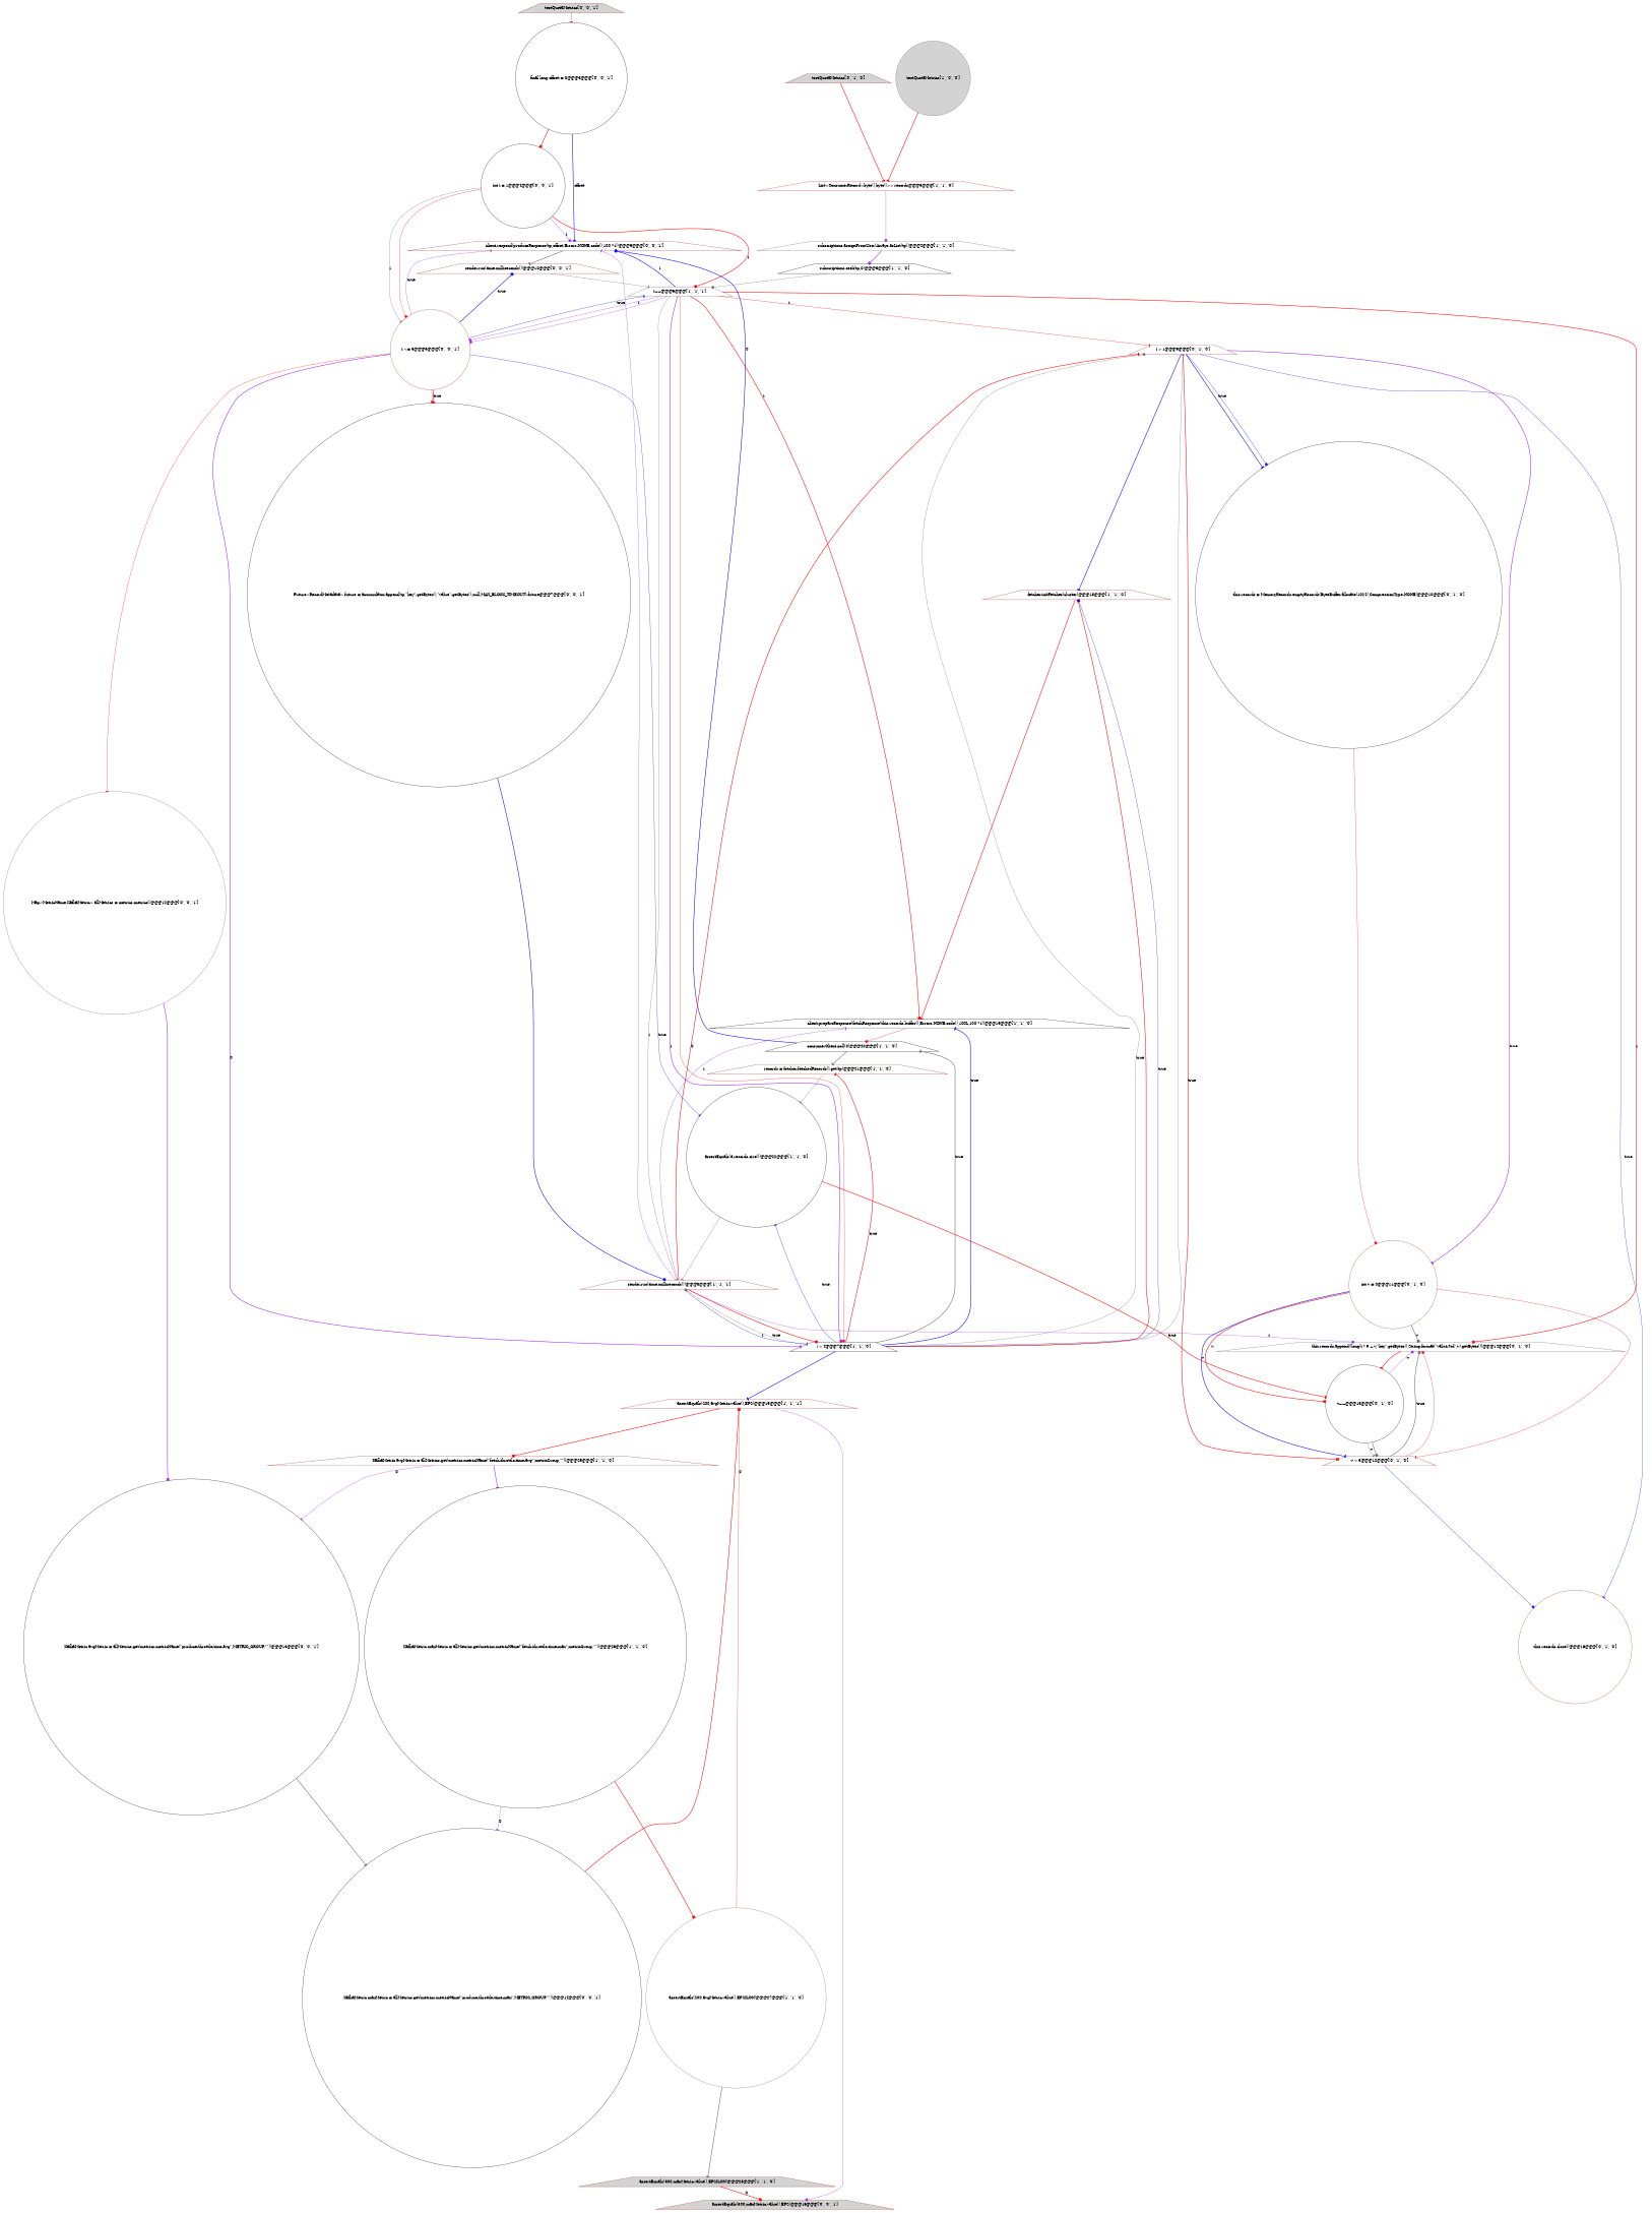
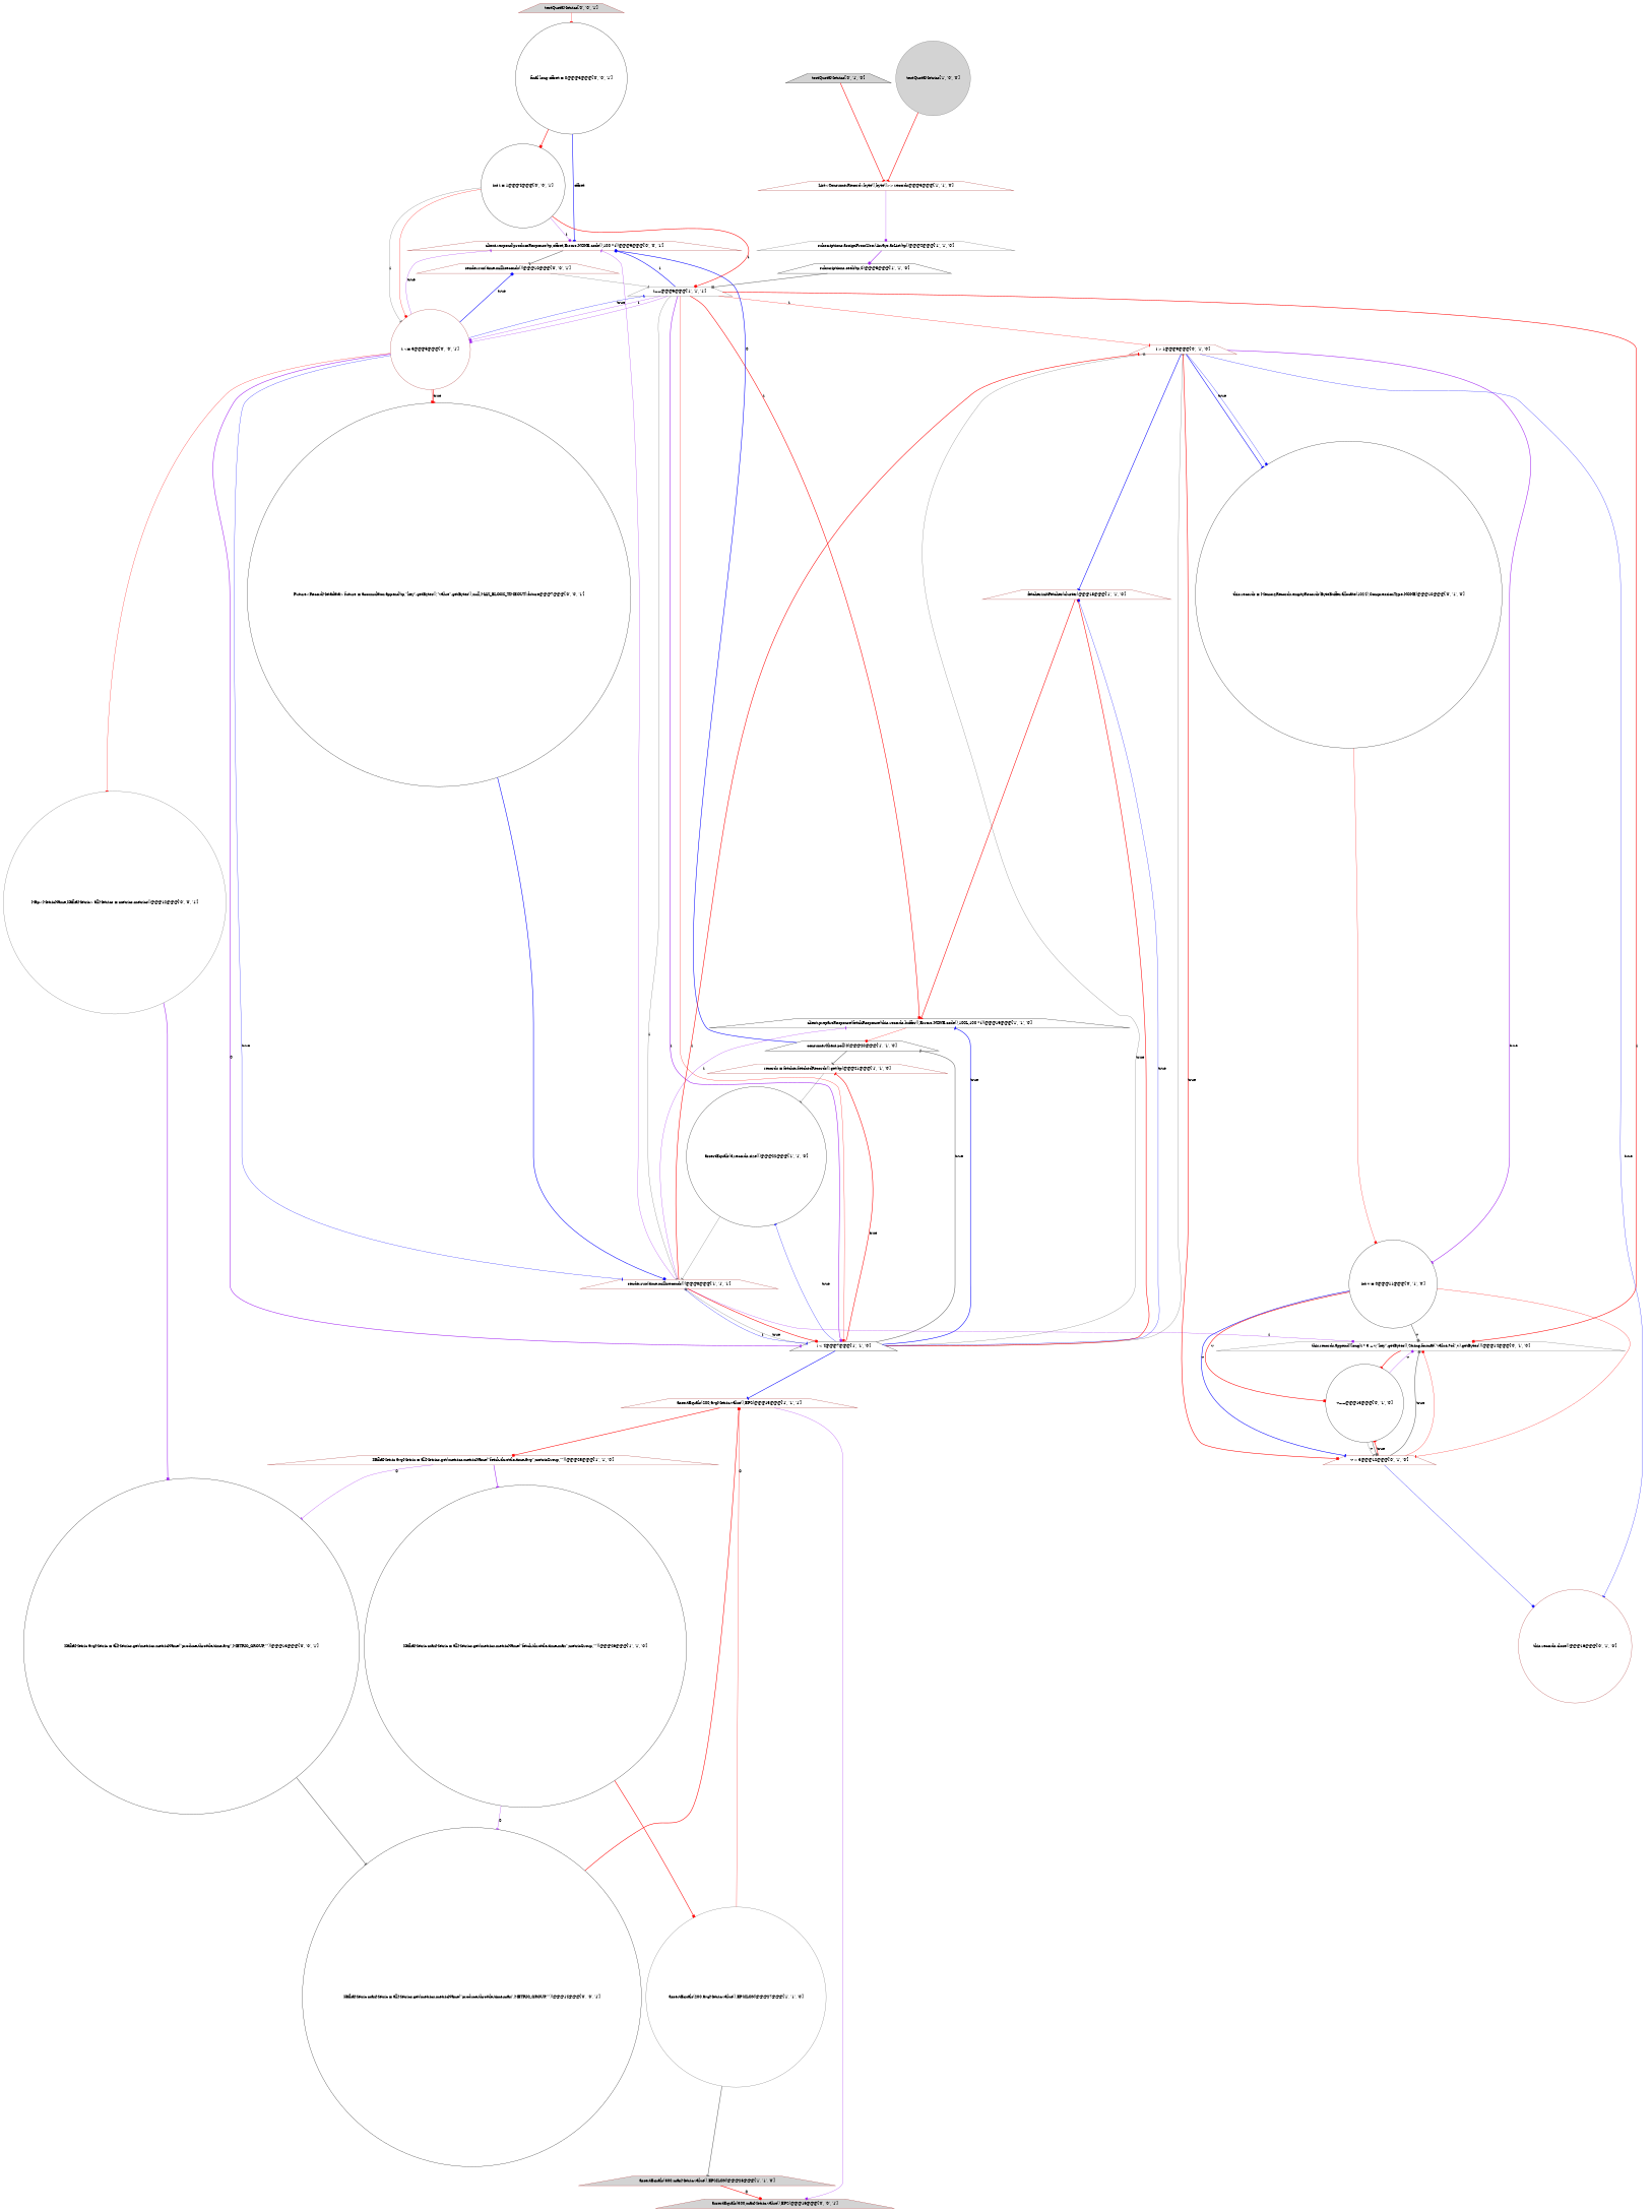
  digraph {
    node [color=brown fillcolor=white shape=trapezium style=filled]
    edge [arrowhead=tee color=red style=bold]
    n1 [label="client.respond(produceResponse(tp,offset,Errors.NONE.code(),100 * i))@@@9@@@['0', '0', '1']"]
    n2 [label="sender.run(time.milliseconds())@@@10@@@['0', '0', '1']"]
    n3 [color=gray40 label="i++@@@6@@@['1', '1', '1']"]
    n4 [color=black label="client.prepareResponse(fetchResponse(this.records.buffer(),Errors.NONE.code(),100L,100 * i))@@@19@@@['1', '1', '0']"]
    n5 [color=black label="consumerClient.poll(0)@@@20@@@['1', '1', '0']"]
    n6 [label="records = fetcher.fetchedRecords().get(tp)@@@21@@@['1', '1', '0']"]
    n7 [color=black label="this.records = MemoryRecords.emptyRecords(ByteBuffer.allocate(1024),CompressionType.NONE)@@@10@@@['0', '1', '0']" shape=circle]
-   n8 [label="int v = 0@@@11@@@['0', '1', '0']" shape=circle]
+   n8 [color=black label="int v = 0@@@11@@@['0', '1', '0']" shape=circle]
    n9 [color=gray40 label="this.records.append((long)i * 3 + v,\"key\".getBytes(),String.format(\"value-%d\",v).getBytes())@@@14@@@['0', '1', '0']"]
    n10 [label="v < 3@@@12@@@['0', '1', '0']"]
    n11 [color=black label="v++@@@13@@@['0', '1', '0']" shape=circle]
    n12 [color=black label="i < 4@@@7@@@['1', '1', '0']"]
    n13 [label="i <= 3@@@5@@@['0', '0', '1']" shape=circle]
    n14 [label="sender.run(time.milliseconds())@@@8@@@['1', '1', '1']"]
    n15 [label="i > 1@@@9@@@['0', '1', '0']"]
    n16 [label="fetcher.initFetches(cluster)@@@18@@@['1', '1', '0']"]
    n17 [color=black label="assertEquals(3,records.size())@@@22@@@['1', '1', '0']" shape=circle]
    n18 [label="assertEquals(200,avgMetric.value(),EPS)@@@15@@@['1', '1', '1']"]
    n19 [color=gray40 label="Map<MetricName,KafkaMetric> allMetrics = metrics.metrics()@@@12@@@['0', '0', '1']" shape=circle]
    n20 [color=black label="Future<RecordMetadata> future = accumulator.append(tp,\"key\".getBytes(),\"value\".getBytes(),null,MAX_BLOCK_TIMEOUT).future@@@7@@@['0', '0', '1']" shape=circle]
    n21 [label="this.records.close()@@@16@@@['0', '1', '0']" shape=circle]
    n22 [label="List<ConsumerRecord<byte((,byte((>> records@@@3@@@['1', '1', '0']"]
    n23 [color=gray40 label="subscriptions.assignFromUser(Arrays.asList(tp))@@@4@@@['1', '1', '0']"]
    n24 [color=black label="subscriptions.seek(tp,0)@@@5@@@['1', '1', '0']"]
    n25 [fillcolor=lightgray label="assertEquals(300,maxMetric.value(),EPS)@@@16@@@['0', '0', '1']"]
    n26 [label="KafkaMetric avgMetric = allMetrics.get(metrics.metricName(\"fetch-throttle-time-avg\",metricGroup,\"\"))@@@25@@@['1', '1', '0']"]
    n27 [color=black label="final long offset = 0@@@3@@@['0', '0', '1']" shape=circle]
    n28 [color=black label="int i = 1@@@4@@@['0', '0', '1']" shape=circle]
    n29 [color=gray40 label="assertEquals(200,avgMetric.value(),EPSILON)@@@27@@@['1', '1', '0']" shape=circle]
    n30 [fillcolor=lightgray label="assertEquals(300,maxMetric.value(),EPSILON)@@@28@@@['1', '1', '0']"]
    n31 [color=black label="KafkaMetric avgMetric = allMetrics.get(metrics.metricName(\"produce-throttle-time-avg\",METRIC_GROUP,\"\"))@@@13@@@['0', '0', '1']" shape=circle]
    n32 [color=black label="KafkaMetric maxMetric = allMetrics.get(metrics.metricName(\"fetch-throttle-time-max\",metricGroup,\"\"))@@@26@@@['1', '1', '0']" shape=circle]
    n33 [color=black label="KafkaMetric maxMetric = allMetrics.get(metrics.metricName(\"produce-throttle-time-max\",METRIC_GROUP,\"\"))@@@14@@@['0', '0', '1']" shape=circle]
    n34 [fillcolor=lightgray label="testQuotaMetrics['0', '0', '1']"]
-   n35 [fillcolor=lightgray label="testQuotaMetrics['0', '1', '0']"]
+   n35 [color=black fillcolor=lightgray label="testQuotaMetrics['0', '1', '0']"]
    n36 [color=gray40 fillcolor=lightgray label="testQuotaMetrics['1', '0', '0']" shape=circle]
    n1 -> n2 [color=gray40]
    n2 -> n3 [color=gray40 style=solid]
    n3 -> n1 [arrowhead=box color=blue label=i]
    n3 -> n4 [arrowhead=box label=i]
    n3 -> n9 [arrowhead=box label=i]
    n3 -> n12 [arrowhead=box color=purple label=i]
    n3 -> n12 [arrowhead=box style=solid]
    n3 -> n13 [arrowhead=box color=purple label=i style=solid]
    n3 -> n13 [arrowhead=box color=purple style=solid]
    n3 -> n14 [color=gray40 label=i style=solid]
    n3 -> n15 [label=i style=solid]
    n4 -> n5 [arrowhead=box style=solid]
    n5 -> n1 [color=blue label=0]
    n5 -> n6 [color=gray40]
    n6 -> n17 [color=gray40 style=solid]
    n7 -> n8 [arrowhead=box style=solid]
    n8 -> n9 [arrowhead=box color=gray40 label=v]
    n8 -> n10 [style=solid]
    n8 -> n10 [color=blue label=v]
    n8 -> n11 [arrowhead=box label=v]
    n9 -> n11
    n10 -> n9 [arrowhead=box color=gray40 label=true]
    n10 -> n9 [arrowhead=box style=solid]
-   n17 -> n11 [label=true]
+   n10 -> n11 [label=true]
    n10 -> n21 [arrowhead=box color=blue style=solid]
    n11 -> n9 [arrowhead=box color=purple label=v style=solid]
    n11 -> n10 [arrowhead=box color=gray40]
    n11 -> n10 [color=gray40 label=v style=solid]
    n12 -> n4 [color=blue label=true]
    n12 -> n5 [color=gray40 label=true]
    n12 -> n6 [label=true]
    n12 -> n14 [arrowhead=box color=gray40 label=true style=solid]
    n12 -> n15 [color=gray40 style=solid]
    n12 -> n15 [arrowhead=box color=gray40 label=true style=solid]
    n12 -> n16 [arrowhead=box]
    n12 -> n16 [arrowhead=box color=blue label=true style=solid]
    n12 -> n17 [color=blue label=true style=solid]
    n12 -> n18 [color=blue]
    n13 -> n1 [color=purple label=true style=solid]
    n13 -> n2 [arrowhead=box color=blue label=true]
    n13 -> n3 [color=blue label=true style=solid]
    n13 -> n12 [color=purple label=0]
-   n13 -> n17 [color=blue label=true style=solid]
+   n13 -> n14 [color=blue label=true style=solid]
    n13 -> n19 [style=solid]
    n13 -> n20 [arrowhead=box style=solid]
    n13 -> n20 [label=true]
    n14 -> n1 [color=purple style=solid]
    n14 -> n4 [color=purple label=i style=solid]
    n14 -> n9 [arrowhead=box color=purple label=i style=solid]
    n14 -> n12 [color=blue label=i style=solid]
    n14 -> n12 [arrowhead=box]
-   n14 -> n15 [label=0]
+   n14 -> n15 [label=i]
    n15 -> n7 [color=blue]
    n15 -> n7 [arrowhead=box color=blue label=true style=solid]
    n15 -> n8 [color=purple label=true]
    n15 -> n10 [arrowhead=box label=true]
    n15 -> n16 [color=blue]
    n15 -> n21 [color=blue label=true style=solid]
    n16 -> n4
    n17 -> n14 [color=gray40 style=solid]
    n18 -> n25 [arrowhead=box color=purple style=solid]
    n18 -> n26 [arrowhead=box]
    n19 -> n31 [arrowhead=box color=purple]
    n20 -> n14 [arrowhead=box color=blue]
    n22 -> n23 [arrowhead=box color=purple style=solid]
    n23 -> n24 [arrowhead=box color=purple]
-   n24 -> n3 [arrowhead=box color=gray40 style=solid]
+   n24 -> n3 [arrowhead=box color=gray40]
    n26 -> n31 [color=purple label=0 style=solid]
    n26 -> n32 [color=purple]
    n27 -> n1 [color=blue label=offset]
    n27 -> n28 [arrowhead=box]
    n28 -> n1 [arrowhead=box color=purple label=i style=solid]
    n28 -> n3 [arrowhead=box label=i]
    n28 -> n13 [color=gray40 label=i style=solid]
    n28 -> n13 [arrowhead=box style=solid]
    n29 -> n18 [label=0 style=solid]
    n29 -> n30 [color=gray40]
    n30 -> n25 [arrowhead=box label=0]
    n31 -> n33 [color=gray40]
    n32 -> n29 [arrowhead=box]
    n32 -> n33 [color=purple label=0 style=solid]
    n33 -> n18 [arrowhead=box]
    n34 -> n27 [style=solid]
    n35 -> n22
    n36 -> n22
  }
